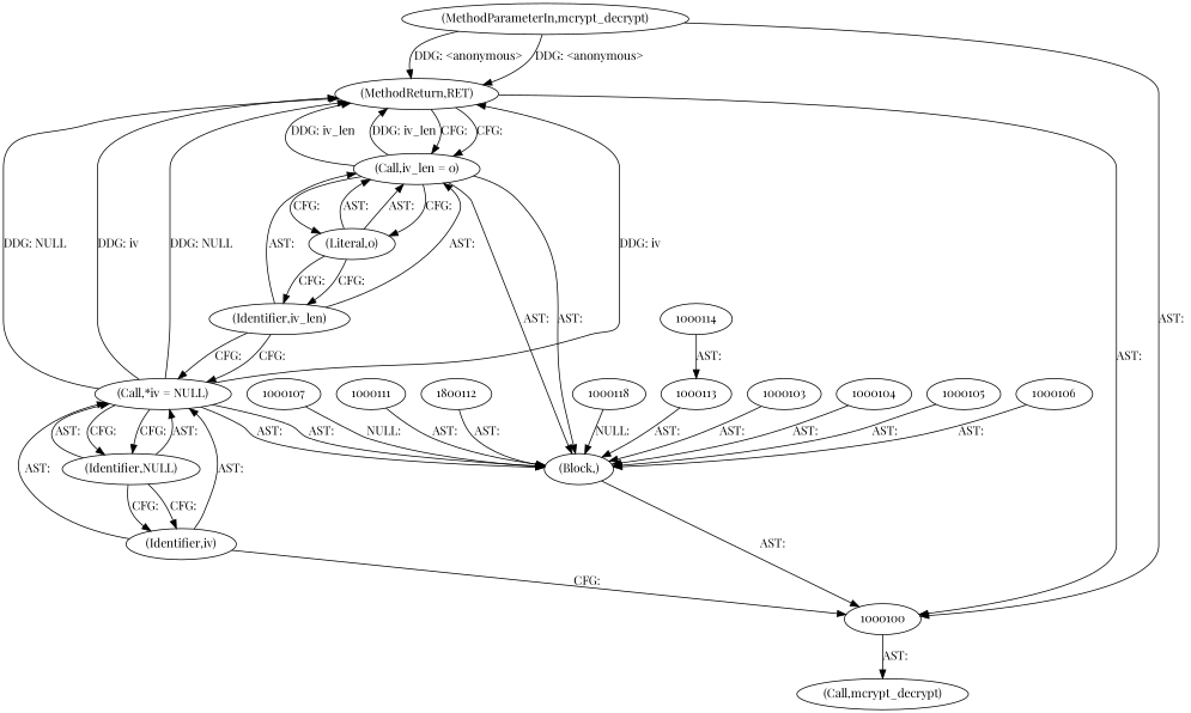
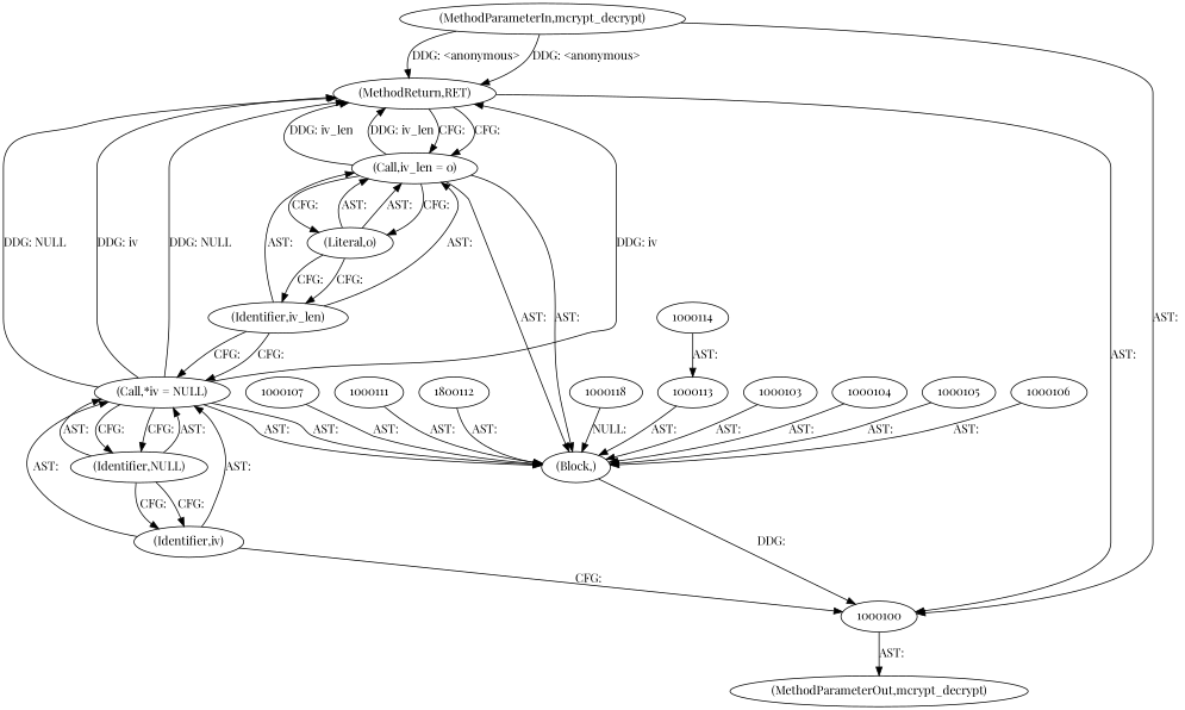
  digraph {
    fontname="Playfair Display"
    node [fontname="Playfair Display"]
    edge [fontname="Playfair Display"]
    n1 [label="(MethodReturn,RET)"]
    n2 [label="(Call,iv_len = 0)"]
    1000100
    n4 [label="(Block,)"]
    n5 [label="(Literal,0)"]
-   n6 [label="(Call,mcrypt_decrypt)"]
+   n6 [label="(MethodParameterOut,mcrypt_decrypt)"]
    n7 [label="(MethodParameterIn,mcrypt_decrypt)"]
    n8 [label="(Call,*iv = NULL)"]
    n9 [label="(Identifier,NULL)"]
    n10 [label="(Identifier,iv)"]
    n11 [label="(Identifier,iv_len)"]
    1000103
    1000104
    1000105
    1000106
    1000107
    1000111
    n18 [label=1800112]
    1000113
    1000114
    1000118
    n1 -> n2 [label="CFG: "]
    n1 -> n2 [label="CFG: "]
    n1 -> 1000100 [label="AST: "]
    n2 -> n1 [label="DDG: iv_len"]
    n2 -> n1 [label="DDG: iv_len"]
    n2 -> n4 [label="AST: "]
    n2 -> n4 [label="AST: "]
    n2 -> n5 [label="CFG: "]
    n2 -> n5 [label="CFG: "]
    1000100 -> n6 [label="AST: "]
-   n4 -> 1000100 [label="AST: "]
+   n4 -> 1000100 [label="DDG: "]
    n5 -> n2 [label="AST: "]
    n5 -> n2 [label="AST: "]
    n5 -> n11 [label="CFG: "]
    n5 -> n11 [label="CFG: "]
    n7 -> n1 [label="DDG: <anonymous>"]
    n7 -> n1 [label="DDG: <anonymous>"]
    n7 -> 1000100 [label="AST: "]
    n8 -> n1 [label="DDG: iv"]
    n8 -> n1 [label="DDG: NULL"]
    n8 -> n1 [label="DDG: iv"]
    n8 -> n1 [label="DDG: NULL"]
    n8 -> n4 [label="AST: "]
    n8 -> n4 [label="AST: "]
    n8 -> n9 [label="CFG: "]
    n8 -> n9 [label="CFG: "]
    n9 -> n8 [label="AST: "]
    n9 -> n8 [label="AST: "]
    n9 -> n10 [label="CFG: "]
    n9 -> n10 [label="CFG: "]
    n10 -> 1000100 [label="CFG: "]
    n10 -> n8 [label="AST: "]
    n10 -> n8 [label="AST: "]
    n11 -> n2 [label="AST: "]
    n11 -> n2 [label="AST: "]
    n11 -> n8 [label="CFG: "]
    n11 -> n8 [label="CFG: "]
    1000103 -> n4 [label="AST: "]
    1000104 -> n4 [label="AST: "]
    1000105 -> n4 [label="AST: "]
    1000106 -> n4 [label="AST: "]
-   1000107 -> n4 [label="NULL: "]
+   1000107 -> n4 [label="AST: "]
    1000111 -> n4 [label="AST: "]
    n18 -> n4 [label="AST: "]
    1000113 -> n4 [label="AST: "]
    1000114 -> 1000113 [label="AST: "]
    1000118 -> n4 [label="NULL: "]
  }
